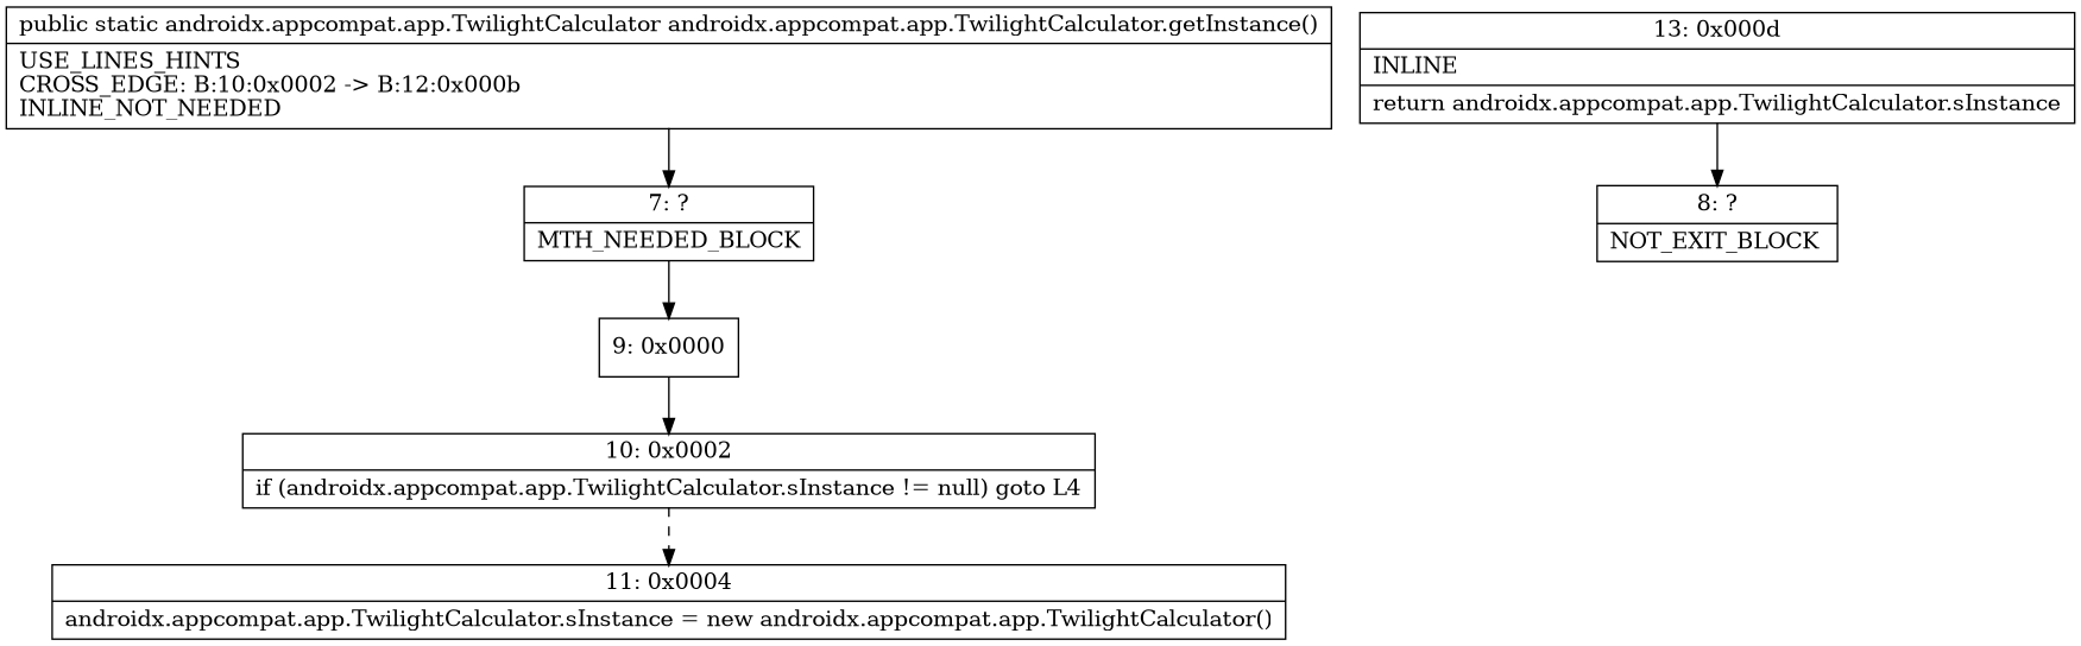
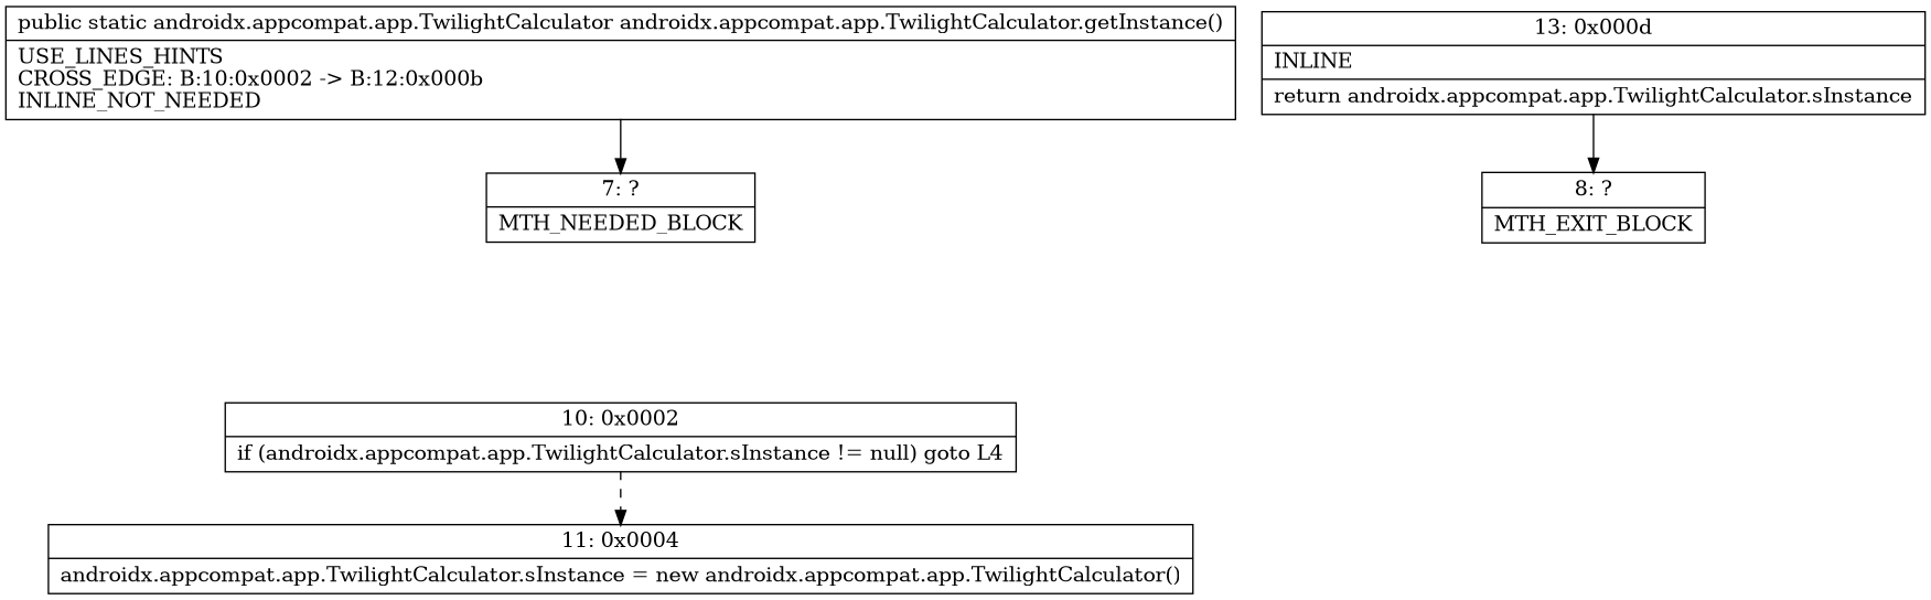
  digraph {
    node [shape=record]
    n1 [label="{7\:\ ?|MTH_NEEDED_BLOCK\l}"]
-   n2 [label="{9\:\ 0x0000}"]
    n3 [label="{10\:\ 0x0002|if (androidx.appcompat.app.TwilightCalculator.sInstance != null) goto L4\l}"]
    n4 [label="{11\:\ 0x0004|androidx.appcompat.app.TwilightCalculator.sInstance = new androidx.appcompat.app.TwilightCalculator()\l}"]
    n5 [label="{13\:\ 0x000d|INLINE\l|return androidx.appcompat.app.TwilightCalculator.sInstance\l}"]
-   n6 [label="{8\:\ ?|NOT_EXIT_BLOCK\l}"]
+   n6 [label="{8\:\ ?|MTH_EXIT_BLOCK\l}"]
    n7 [label="{public static androidx.appcompat.app.TwilightCalculator androidx.appcompat.app.TwilightCalculator.getInstance()  | USE_LINES_HINTS\lCROSS_EDGE: B:10:0x0002 \-\> B:12:0x000b\lINLINE_NOT_NEEDED\l}"]
-   n1 -> n2
-   n2 -> n3
    n3 -> n4 [style=dashed]
    n5 -> n6
    n7 -> n1
  }
